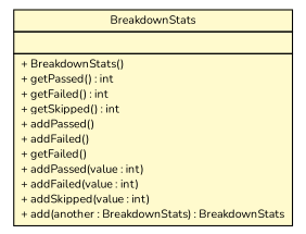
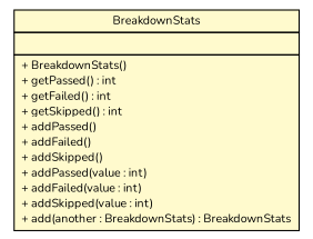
  digraph {
    nodesep=0.25
    ranksep=0.5
    fontname=Nunito
-   n1 [fontcolor=black fontname=Nunito fontsize=10.0 label=<<table title="com.github.mkolisnyk.cucumber.reporting.types.breakdown.BreakdownStats" border="0" cellborder="1" cellspacing="0" cellpadding="2" port="p" bgcolor="lemonChiffon" href="./BreakdownStats.html"> 		<tr><td><table border="0" cellspacing="0" cellpadding="1"> <tr><td align="center" balign="center"> BreakdownStats </td></tr> 		</table></td></tr> 		<tr><td><table border="0" cellspacing="0" cellpadding="1"> <tr><td align="left" balign="left">  </td></tr> 		</table></td></tr> 		<tr><td><table border="0" cellspacing="0" cellpadding="1"> <tr><td align="left" balign="left"> + BreakdownStats() </td></tr> <tr><td align="left" balign="left"> + getPassed() : int </td></tr> <tr><td align="left" balign="left"> + getFailed() : int </td></tr> <tr><td align="left" balign="left"> + getSkipped() : int </td></tr> <tr><td align="left" balign="left"> + addPassed() </td></tr> <tr><td align="left" balign="left"> + addFailed() </td></tr> <tr><td align="left" balign="left"> + getFailed() </td></tr> <tr><td align="left" balign="left"> + addPassed(value : int) </td></tr> <tr><td align="left" balign="left"> + addFailed(value : int) </td></tr> <tr><td align="left" balign="left"> + addSkipped(value : int) </td></tr> <tr><td align="left" balign="left"> + add(another : BreakdownStats) : BreakdownStats </td></tr> 		</table></td></tr> 		</table>> shape=plaintext]
+   n1 [fontcolor=black fontname=Nunito fontsize=10.0 label=<<table title="com.github.mkolisnyk.cucumber.reporting.types.breakdown.BreakdownStats" border="0" cellborder="1" cellspacing="0" cellpadding="2" port="p" bgcolor="lemonChiffon" href="./BreakdownStats.html"> 		<tr><td><table border="0" cellspacing="0" cellpadding="1"> <tr><td align="center" balign="center"> BreakdownStats </td></tr> 		</table></td></tr> 		<tr><td><table border="0" cellspacing="0" cellpadding="1"> <tr><td align="left" balign="left">  </td></tr> 		</table></td></tr> 		<tr><td><table border="0" cellspacing="0" cellpadding="1"> <tr><td align="left" balign="left"> + BreakdownStats() </td></tr> <tr><td align="left" balign="left"> + getPassed() : int </td></tr> <tr><td align="left" balign="left"> + getFailed() : int </td></tr> <tr><td align="left" balign="left"> + getSkipped() : int </td></tr> <tr><td align="left" balign="left"> + addPassed() </td></tr> <tr><td align="left" balign="left"> + addFailed() </td></tr> <tr><td align="left" balign="left"> + addSkipped() </td></tr> <tr><td align="left" balign="left"> + addPassed(value : int) </td></tr> <tr><td align="left" balign="left"> + addFailed(value : int) </td></tr> <tr><td align="left" balign="left"> + addSkipped(value : int) </td></tr> <tr><td align="left" balign="left"> + add(another : BreakdownStats) : BreakdownStats </td></tr> 		</table></td></tr> 		</table>> shape=plaintext]
  }
